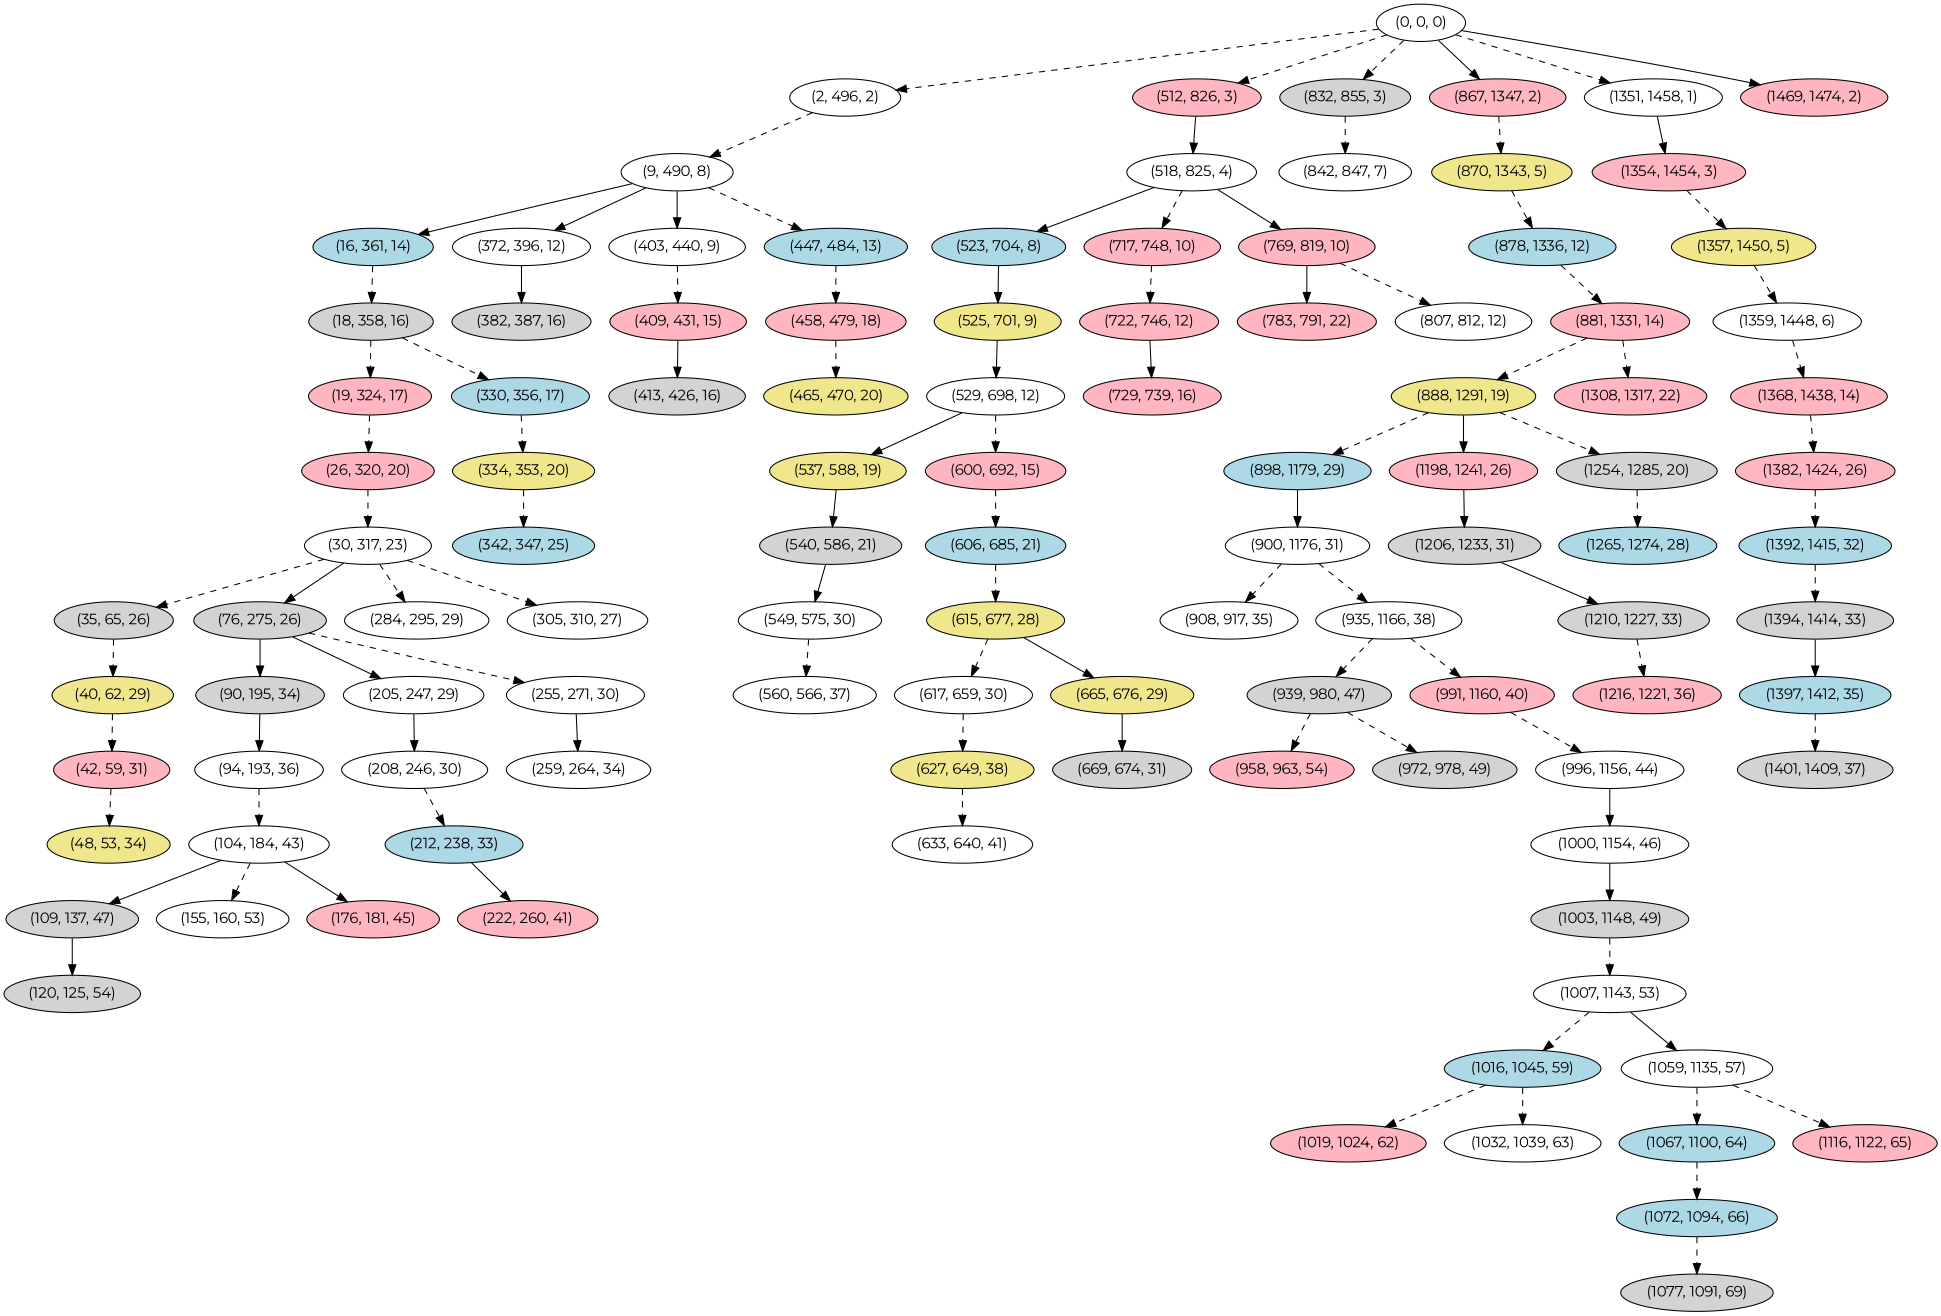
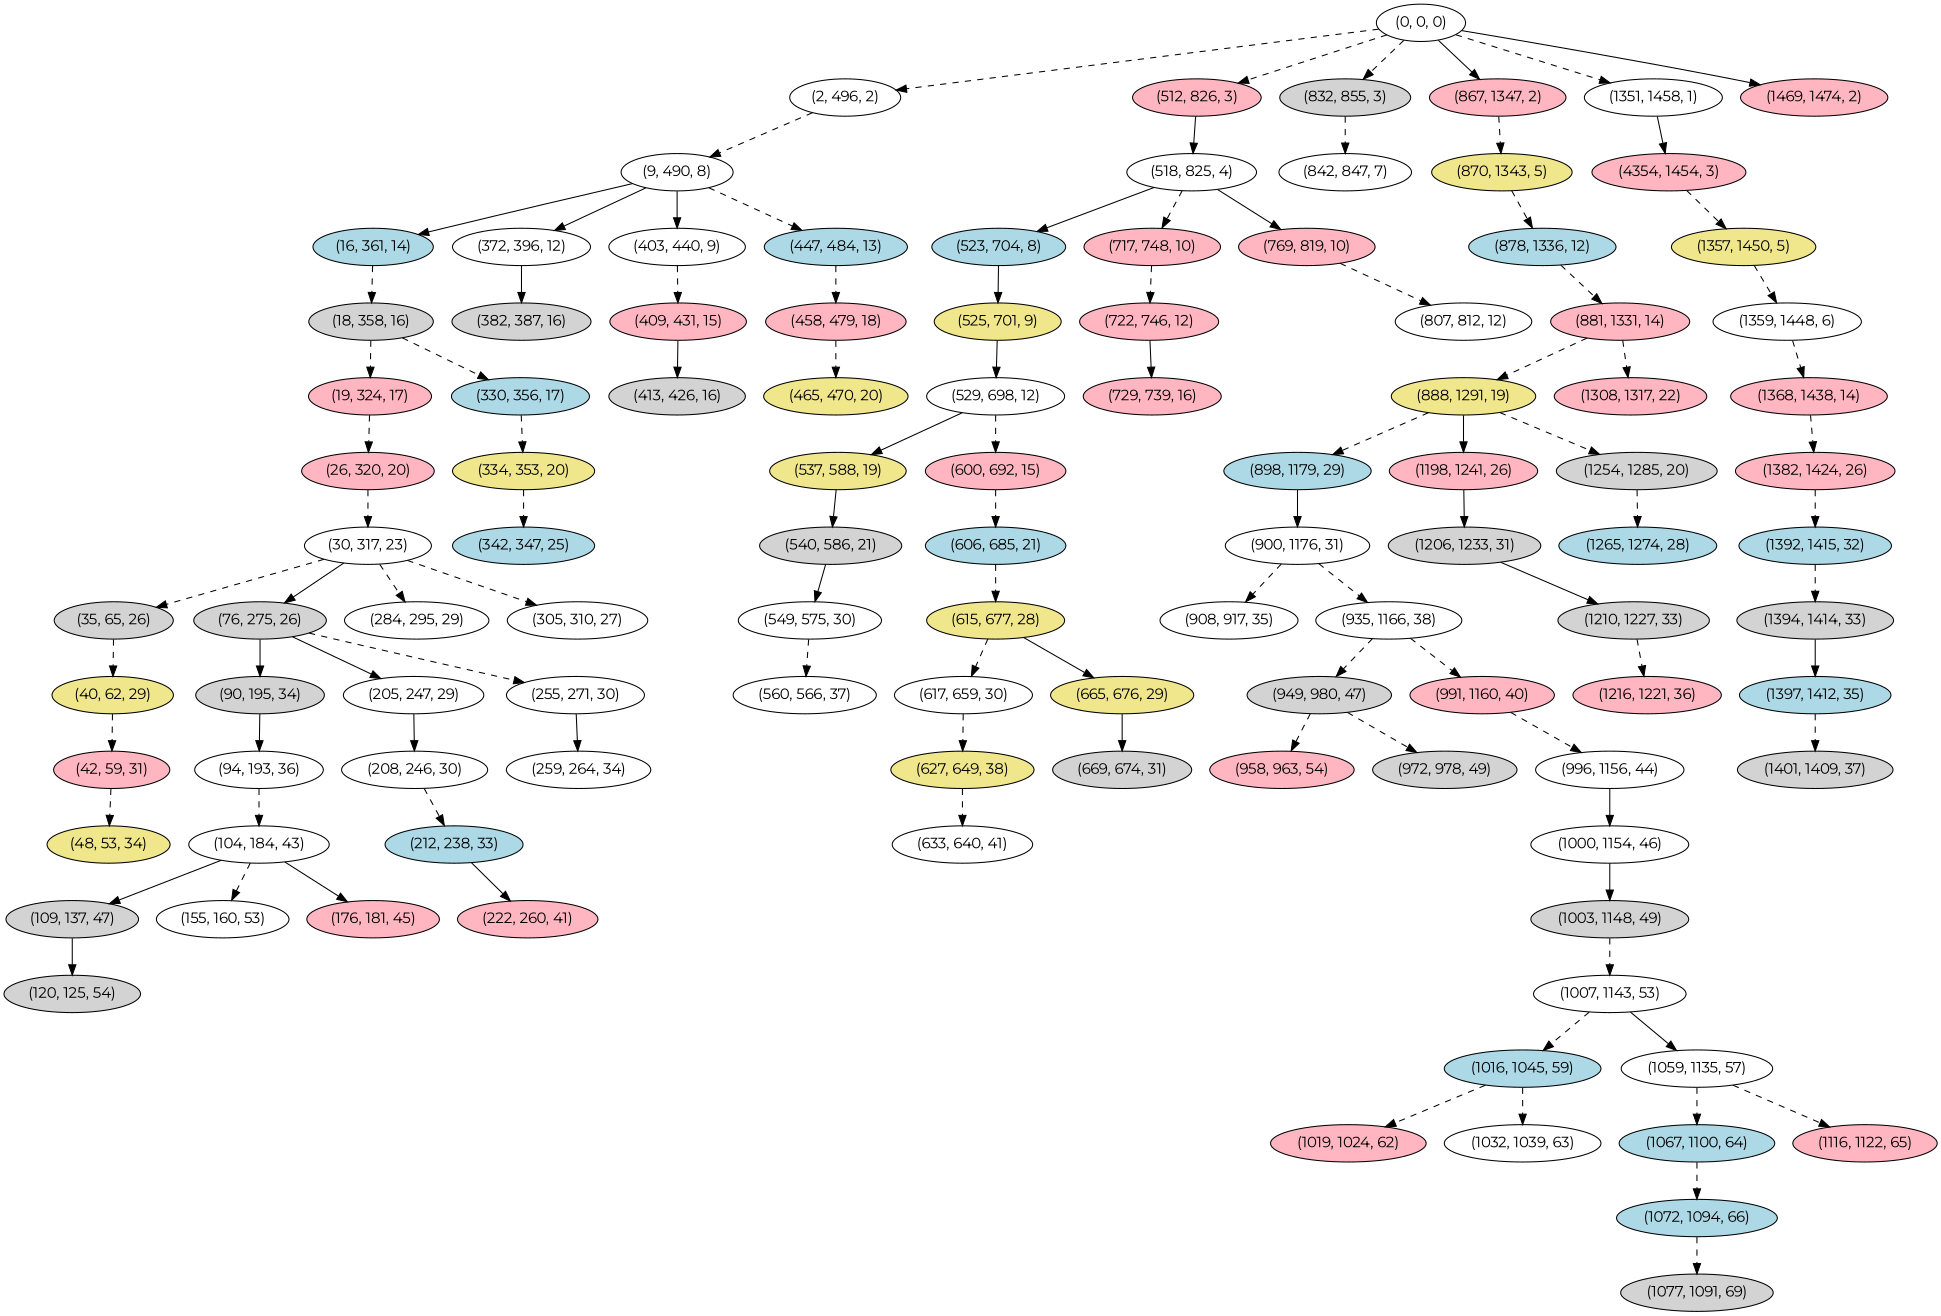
  digraph {
    fontname=Montserrat
    node [fillcolor=white fontname=Montserrat style=filled]
    edge [fontname=Montserrat style=dashed]
    "(0, 0, 0)"
    "(2, 496, 2)"
    "(512, 826, 3)" [fillcolor=lightpink]
    "(832, 855, 3)" [fillcolor=lightgrey]
    "(867, 1347, 2)" [fillcolor=lightpink]
    "(1351, 1458, 1)"
    "(1469, 1474, 2)" [fillcolor=lightpink]
    "(9, 490, 8)"
    "(518, 825, 4)"
    "(842, 847, 7)"
    "(870, 1343, 5)" [fillcolor=khaki]
-   "(1354, 1454, 3)" [fillcolor=lightpink]
+   "(1354, 1454, 3)" [fillcolor=lightpink label="(4354, 1454, 3)"]
    "(16, 361, 14)" [fillcolor=lightblue]
    "(372, 396, 12)"
    "(403, 440, 9)"
    "(447, 484, 13)" [fillcolor=lightblue]
    "(18, 358, 16)" [fillcolor=lightgrey]
    "(382, 387, 16)" [fillcolor=lightgrey]
    "(409, 431, 15)" [fillcolor=lightpink]
    "(458, 479, 18)" [fillcolor=lightpink]
    "(19, 324, 17)" [fillcolor=lightpink]
    "(330, 356, 17)" [fillcolor=lightblue]
    "(26, 320, 20)" [fillcolor=lightpink]
    "(334, 353, 20)" [fillcolor=khaki]
    "(30, 317, 23)"
    "(35, 65, 26)" [fillcolor=lightgrey]
    "(76, 275, 26)" [fillcolor=lightgrey]
    "(284, 295, 29)"
    "(305, 310, 27)"
    "(40, 62, 29)" [fillcolor=khaki]
    "(90, 195, 34)" [fillcolor=lightgrey]
    "(205, 247, 29)"
    "(255, 271, 30)"
    "(42, 59, 31)" [fillcolor=lightpink]
    "(48, 53, 34)" [fillcolor=khaki]
    "(94, 193, 36)"
    "(208, 246, 30)"
    "(259, 264, 34)"
    "(104, 184, 43)"
    "(109, 137, 47)" [fillcolor=lightgrey]
    "(155, 160, 53)"
    "(176, 181, 45)" [fillcolor=lightpink]
    "(120, 125, 54)" [fillcolor=lightgrey]
    "(212, 238, 33)" [fillcolor=lightblue]
    n45 [fillcolor=lightpink label="(222, 260, 41)"]
    "(342, 347, 25)" [fillcolor=lightblue]
    "(413, 426, 16)" [fillcolor=lightgrey]
    "(465, 470, 20)" [fillcolor=khaki]
    "(523, 704, 8)" [fillcolor=lightblue]
    "(717, 748, 10)" [fillcolor=lightpink]
    "(769, 819, 10)" [fillcolor=lightpink]
    "(525, 701, 9)" [fillcolor=khaki]
    "(722, 746, 12)" [fillcolor=lightpink]
-   "(783, 791, 22)" [fillcolor=lightpink]
    "(807, 812, 12)"
    "(529, 698, 12)"
    "(537, 588, 19)" [fillcolor=khaki]
    "(600, 692, 15)" [fillcolor=lightpink]
    "(540, 586, 21)" [fillcolor=lightgrey]
    "(606, 685, 21)" [fillcolor=lightblue]
    "(549, 575, 30)"
    "(560, 566, 37)"
    "(615, 677, 28)" [fillcolor=khaki]
    "(617, 659, 30)"
    "(665, 676, 29)" [fillcolor=khaki]
    "(627, 649, 38)" [fillcolor=khaki]
    "(669, 674, 31)" [fillcolor=lightgrey]
    "(633, 640, 41)"
    "(729, 739, 16)" [fillcolor=lightpink]
    "(878, 1336, 12)" [fillcolor=lightblue]
    "(881, 1331, 14)" [fillcolor=lightpink]
    "(888, 1291, 19)" [fillcolor=khaki]
    "(1308, 1317, 22)" [fillcolor=lightpink]
    "(898, 1179, 29)" [fillcolor=lightblue]
    "(1198, 1241, 26)" [fillcolor=lightpink]
    "(1254, 1285, 20)" [fillcolor=lightgrey]
    "(900, 1176, 31)"
    "(1206, 1233, 31)" [fillcolor=lightgrey]
    "(1265, 1274, 28)" [fillcolor=lightblue]
    "(908, 917, 35)"
    "(935, 1166, 38)"
-   "(949, 980, 47)" [fillcolor=lightgrey label="(939, 980, 47)"]
+   "(949, 980, 47)" [fillcolor=lightgrey]
    "(991, 1160, 40)" [fillcolor=lightpink]
    "(958, 963, 54)" [fillcolor=lightpink]
    "(972, 978, 49)" [fillcolor=lightgrey]
    "(996, 1156, 44)"
    "(1000, 1154, 46)"
    "(1003, 1148, 49)" [fillcolor=lightgrey]
    "(1007, 1143, 53)"
    "(1016, 1045, 59)" [fillcolor=lightblue]
    "(1059, 1135, 57)"
    "(1019, 1024, 62)" [fillcolor=lightpink]
    "(1032, 1039, 63)"
    "(1067, 1100, 64)" [fillcolor=lightblue]
    "(1116, 1122, 65)" [fillcolor=lightpink]
    "(1072, 1094, 66)" [fillcolor=lightblue]
    "(1077, 1091, 69)" [fillcolor=lightgrey]
    "(1210, 1227, 33)" [fillcolor=lightgrey]
    "(1216, 1221, 36)" [fillcolor=lightpink]
    "(1357, 1450, 5)" [fillcolor=khaki]
    "(1359, 1448, 6)"
    "(1368, 1438, 14)" [fillcolor=lightpink]
    "(1382, 1424, 26)" [fillcolor=lightpink]
    "(1392, 1415, 32)" [fillcolor=lightblue]
    "(1394, 1414, 33)" [fillcolor=lightgrey]
    "(1397, 1412, 35)" [fillcolor=lightblue]
    "(1401, 1409, 37)" [fillcolor=lightgrey]
    "(0, 0, 0)" -> "(2, 496, 2)"
    "(0, 0, 0)" -> "(512, 826, 3)"
    "(0, 0, 0)" -> "(832, 855, 3)"
    "(0, 0, 0)" -> "(867, 1347, 2)" [style=solid]
    "(0, 0, 0)" -> "(1351, 1458, 1)"
    "(0, 0, 0)" -> "(1469, 1474, 2)" [style=solid]
    "(2, 496, 2)" -> "(9, 490, 8)"
    "(512, 826, 3)" -> "(518, 825, 4)" [style=solid]
    "(832, 855, 3)" -> "(842, 847, 7)"
    "(867, 1347, 2)" -> "(870, 1343, 5)"
    "(1351, 1458, 1)" -> "(1354, 1454, 3)" [style=solid]
    "(9, 490, 8)" -> "(16, 361, 14)" [style=solid]
    "(9, 490, 8)" -> "(372, 396, 12)" [style=solid]
    "(9, 490, 8)" -> "(403, 440, 9)" [style=solid]
    "(9, 490, 8)" -> "(447, 484, 13)"
    "(518, 825, 4)" -> "(523, 704, 8)" [style=solid]
    "(518, 825, 4)" -> "(717, 748, 10)"
    "(518, 825, 4)" -> "(769, 819, 10)" [style=solid]
    "(870, 1343, 5)" -> "(878, 1336, 12)"
    "(1354, 1454, 3)" -> "(1357, 1450, 5)"
    "(16, 361, 14)" -> "(18, 358, 16)"
    "(372, 396, 12)" -> "(382, 387, 16)" [style=solid]
    "(403, 440, 9)" -> "(409, 431, 15)"
    "(447, 484, 13)" -> "(458, 479, 18)"
    "(18, 358, 16)" -> "(19, 324, 17)"
    "(18, 358, 16)" -> "(330, 356, 17)"
    "(409, 431, 15)" -> "(413, 426, 16)" [style=solid]
    "(458, 479, 18)" -> "(465, 470, 20)"
    "(19, 324, 17)" -> "(26, 320, 20)"
    "(330, 356, 17)" -> "(334, 353, 20)"
    "(26, 320, 20)" -> "(30, 317, 23)"
    "(334, 353, 20)" -> "(342, 347, 25)"
    "(30, 317, 23)" -> "(35, 65, 26)"
    "(30, 317, 23)" -> "(76, 275, 26)" [style=solid]
    "(30, 317, 23)" -> "(284, 295, 29)"
    "(30, 317, 23)" -> "(305, 310, 27)"
    "(35, 65, 26)" -> "(40, 62, 29)"
    "(76, 275, 26)" -> "(90, 195, 34)" [style=solid]
    "(76, 275, 26)" -> "(205, 247, 29)" [style=solid]
    "(76, 275, 26)" -> "(255, 271, 30)"
    "(40, 62, 29)" -> "(42, 59, 31)"
    "(90, 195, 34)" -> "(94, 193, 36)" [style=solid]
    "(205, 247, 29)" -> "(208, 246, 30)" [style=solid]
    "(255, 271, 30)" -> "(259, 264, 34)" [style=solid]
    "(42, 59, 31)" -> "(48, 53, 34)"
    "(94, 193, 36)" -> "(104, 184, 43)"
    "(208, 246, 30)" -> "(212, 238, 33)"
    "(104, 184, 43)" -> "(109, 137, 47)" [style=solid]
    "(104, 184, 43)" -> "(155, 160, 53)"
    "(104, 184, 43)" -> "(176, 181, 45)" [style=solid]
    "(109, 137, 47)" -> "(120, 125, 54)" [style=solid]
    "(212, 238, 33)" -> n45 [style=solid]
    "(523, 704, 8)" -> "(525, 701, 9)" [style=solid]
    "(717, 748, 10)" -> "(722, 746, 12)"
-   "(769, 819, 10)" -> "(783, 791, 22)" [style=solid]
    "(769, 819, 10)" -> "(807, 812, 12)"
    "(525, 701, 9)" -> "(529, 698, 12)" [style=solid]
    "(722, 746, 12)" -> "(729, 739, 16)" [style=solid]
    "(529, 698, 12)" -> "(537, 588, 19)" [style=solid]
    "(529, 698, 12)" -> "(600, 692, 15)"
    "(537, 588, 19)" -> "(540, 586, 21)" [style=solid]
    "(600, 692, 15)" -> "(606, 685, 21)"
    "(540, 586, 21)" -> "(549, 575, 30)" [style=solid]
    "(606, 685, 21)" -> "(615, 677, 28)"
    "(549, 575, 30)" -> "(560, 566, 37)"
    "(615, 677, 28)" -> "(617, 659, 30)"
    "(615, 677, 28)" -> "(665, 676, 29)" [style=solid]
    "(617, 659, 30)" -> "(627, 649, 38)"
    "(665, 676, 29)" -> "(669, 674, 31)" [style=solid]
    "(627, 649, 38)" -> "(633, 640, 41)"
    "(878, 1336, 12)" -> "(881, 1331, 14)"
    "(881, 1331, 14)" -> "(888, 1291, 19)"
    "(881, 1331, 14)" -> "(1308, 1317, 22)"
    "(888, 1291, 19)" -> "(898, 1179, 29)"
    "(888, 1291, 19)" -> "(1198, 1241, 26)" [style=solid]
    "(888, 1291, 19)" -> "(1254, 1285, 20)"
    "(898, 1179, 29)" -> "(900, 1176, 31)" [style=solid]
    "(1198, 1241, 26)" -> "(1206, 1233, 31)" [style=solid]
    "(1254, 1285, 20)" -> "(1265, 1274, 28)"
    "(900, 1176, 31)" -> "(908, 917, 35)"
    "(900, 1176, 31)" -> "(935, 1166, 38)"
    "(1206, 1233, 31)" -> "(1210, 1227, 33)" [style=solid]
    "(935, 1166, 38)" -> "(949, 980, 47)"
    "(935, 1166, 38)" -> "(991, 1160, 40)"
    "(949, 980, 47)" -> "(958, 963, 54)"
    "(949, 980, 47)" -> "(972, 978, 49)"
    "(991, 1160, 40)" -> "(996, 1156, 44)"
    "(996, 1156, 44)" -> "(1000, 1154, 46)" [style=solid]
    "(1000, 1154, 46)" -> "(1003, 1148, 49)" [style=solid]
    "(1003, 1148, 49)" -> "(1007, 1143, 53)"
    "(1007, 1143, 53)" -> "(1016, 1045, 59)"
    "(1007, 1143, 53)" -> "(1059, 1135, 57)" [style=solid]
    "(1016, 1045, 59)" -> "(1019, 1024, 62)"
    "(1016, 1045, 59)" -> "(1032, 1039, 63)"
    "(1059, 1135, 57)" -> "(1067, 1100, 64)"
    "(1059, 1135, 57)" -> "(1116, 1122, 65)"
    "(1067, 1100, 64)" -> "(1072, 1094, 66)"
    "(1072, 1094, 66)" -> "(1077, 1091, 69)"
    "(1210, 1227, 33)" -> "(1216, 1221, 36)"
    "(1357, 1450, 5)" -> "(1359, 1448, 6)"
    "(1359, 1448, 6)" -> "(1368, 1438, 14)"
    "(1368, 1438, 14)" -> "(1382, 1424, 26)"
    "(1382, 1424, 26)" -> "(1392, 1415, 32)"
    "(1392, 1415, 32)" -> "(1394, 1414, 33)"
    "(1394, 1414, 33)" -> "(1397, 1412, 35)" [style=solid]
    "(1397, 1412, 35)" -> "(1401, 1409, 37)"
  }
